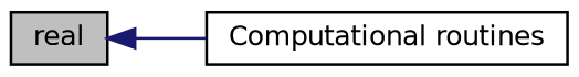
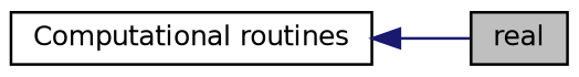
  digraph {
    rankdir=LR
    node [color=black fontname=Helvetica fontsize=10 shape=record style=filled]
    n1 [fillcolor=grey75 fontcolor=black height=0.2 label=real width=0.4]
    n2 [fillcolor=white height=0.2 label="Computational routines" width=0.4]
-   n1 -> n2 [color=midnightblue dir=back fontname=Helvetica fontsize=10 labelfontname=Helvetica labelfontsize=10 shape=plaintext style=solid]
+   n2 -> n1 [color=midnightblue dir=back fontname=Helvetica fontsize=10 labelfontname=Helvetica labelfontsize=10 shape=plaintext style=solid]
  }
